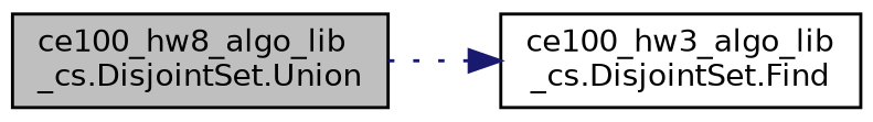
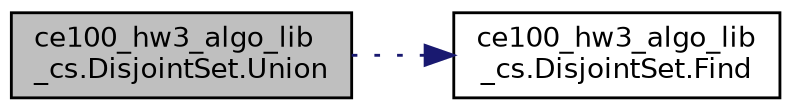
  digraph {
    rankdir=LR
    node [color=black fontname=Helvetica fontsize=10 shape=record style=filled]
-   n1 [fillcolor=grey75 fontcolor=black height=0.2 label="ce100_hw8_algo_lib\l_cs.DisjointSet.Union" width=0.4]
+   n1 [fillcolor=grey75 fontcolor=black height=0.2 label="ce100_hw3_algo_lib\l_cs.DisjointSet.Union" width=0.4]
    n2 [fillcolor=white height=0.2 label="ce100_hw3_algo_lib\l_cs.DisjointSet.Find" width=0.4]
    n1 -> n2 [color=midnightblue fontname=Helvetica fontsize=10 labelfontname=Helvetica labelfontsize=10 style=dotted]
  }
